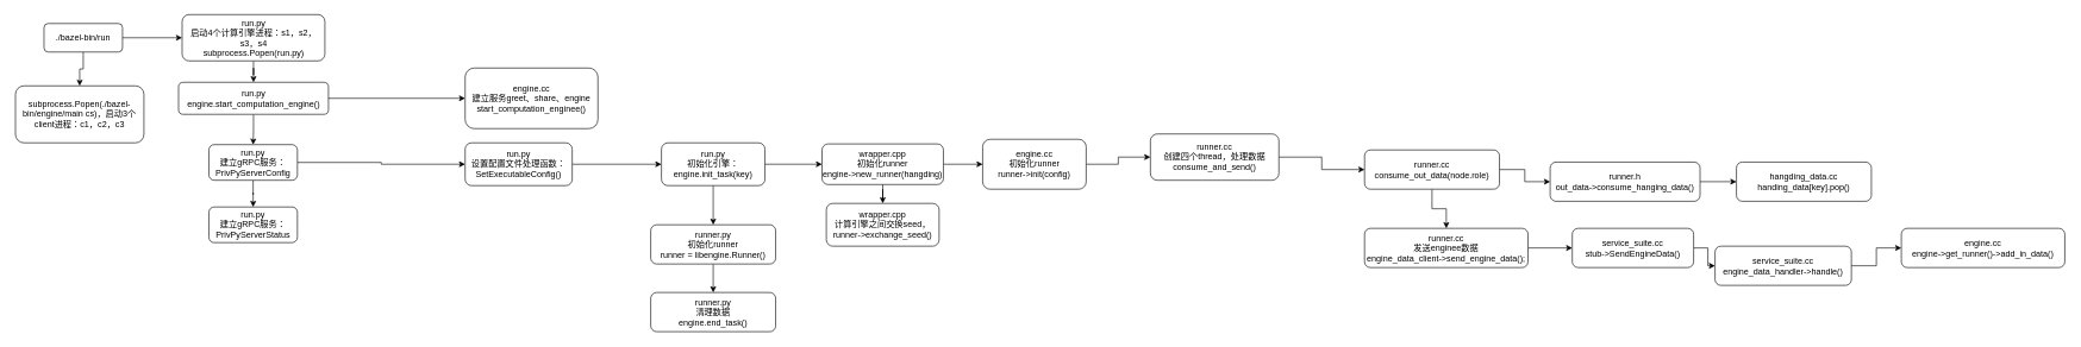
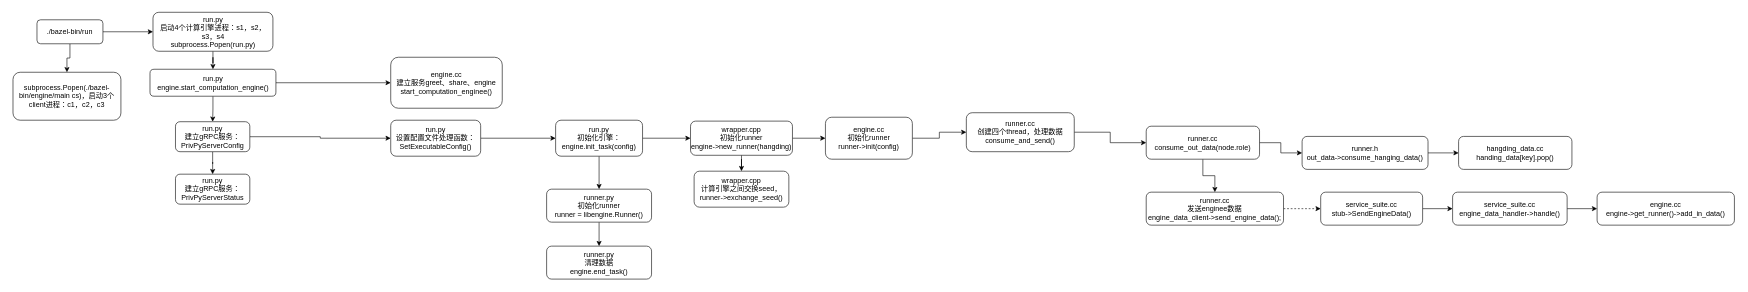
  <mxCell id="0" />
  <mxCell id="1" parent="0" />
  <mxCell id="2" value="" style="edgeStyle=orthogonalEdgeStyle;rounded=0;orthogonalLoop=1;jettySize=auto;html=1;" edge="1" parent="1" source="4" target="7"><mxGeometry relative="1" as="geometry" /></mxCell>
  <mxCell id="3" value="" style="edgeStyle=orthogonalEdgeStyle;rounded=0;orthogonalLoop=1;jettySize=auto;html=1;" edge="1" parent="1" source="4" target="5"><mxGeometry relative="1" as="geometry" /></mxCell>
  <mxCell id="4" value="./bazel-bin/run" style="shape=ext;rounded=1;html=1;whiteSpace=wrap;" vertex="1" parent="1"><mxGeometry x="60" y="32.5" width="110" height="40" as="geometry" /></mxCell>
  <mxCell id="5" value="&lt;span lang=&quot;EN-US&quot;&gt;subprocess.Popen(./bazel-bin/engine/main cs)，启动3个client进程：c1，c2，c3&lt;br&gt;&lt;/span&gt;" style="shape=ext;rounded=1;html=1;whiteSpace=wrap;" vertex="1" parent="1"><mxGeometry x="20" y="120" width="180" height="80" as="geometry" /></mxCell>
  <mxCell id="6" value="" style="edgeStyle=orthogonalEdgeStyle;rounded=0;orthogonalLoop=1;jettySize=auto;html=1;entryX=0.5;entryY=0;entryDx=0;entryDy=0;" edge="1" parent="1" source="7" target="10"><mxGeometry relative="1" as="geometry"><mxPoint x="333" y="282.5" as="targetPoint" /></mxGeometry></mxCell>
  <mxCell id="7" value="run.py&lt;br&gt;启动4个计算引擎进程：s1，s2，s3，s4&lt;br&gt;subprocess.Popen(run.py)&lt;br&gt;" style="shape=ext;rounded=1;html=1;whiteSpace=wrap;" vertex="1" parent="1"><mxGeometry x="253.5" y="20" width="200" height="65" as="geometry" /></mxCell>
  <mxCell id="8" value="" style="edgeStyle=orthogonalEdgeStyle;rounded=0;orthogonalLoop=1;jettySize=auto;html=1;" edge="1" parent="1" source="10" target="11"><mxGeometry relative="1" as="geometry" /></mxCell>
  <mxCell id="9" value="" style="edgeStyle=orthogonalEdgeStyle;rounded=0;orthogonalLoop=1;jettySize=auto;html=1;" edge="1" parent="1" source="10" target="14"><mxGeometry relative="1" as="geometry" /></mxCell>
  <mxCell id="10" value="run.py&lt;br&gt;engine.start_computation_engine()&lt;br&gt;" style="shape=ext;rounded=1;html=1;whiteSpace=wrap;" vertex="1" parent="1"><mxGeometry x="248.5" y="115" width="210" height="45" as="geometry" /></mxCell>
  <mxCell id="11" value="engine.cc&lt;br&gt;建立服务greet、share、engine&lt;br&gt;start_computation_enginee()&lt;br&gt;" style="shape=ext;rounded=1;html=1;whiteSpace=wrap;" vertex="1" parent="1"><mxGeometry x="650" y="95" width="186" height="85" as="geometry" /></mxCell>
  <mxCell id="12" value="" style="edgeStyle=orthogonalEdgeStyle;rounded=0;orthogonalLoop=1;jettySize=auto;html=1;" edge="1" parent="1" source="14" target="44"><mxGeometry relative="1" as="geometry" /></mxCell>
  <mxCell id="13" value="" style="edgeStyle=orthogonalEdgeStyle;rounded=0;orthogonalLoop=1;jettySize=auto;html=1;" edge="1" parent="1" source="14" target="16"><mxGeometry relative="1" as="geometry" /></mxCell>
  <mxCell id="14" value="run.py&lt;br&gt;建立gRPC服务：&lt;span&gt;PrivPyServerConfig&lt;/span&gt;" style="shape=ext;rounded=1;html=1;whiteSpace=wrap;" vertex="1" parent="1"><mxGeometry x="291" y="202.5" width="124" height="50" as="geometry" /></mxCell>
  <mxCell id="15" value="" style="edgeStyle=orthogonalEdgeStyle;rounded=0;orthogonalLoop=1;jettySize=auto;html=1;" edge="1" parent="1" source="16" target="19"><mxGeometry relative="1" as="geometry" /></mxCell>
  <mxCell id="16" value="&lt;span lang=&quot;EN-US&quot;&gt;run.py&lt;br&gt;设置配置文件处理函数：SetExecutableConfig()&lt;/span&gt;&lt;br&gt;" style="shape=ext;rounded=1;html=1;whiteSpace=wrap;" vertex="1" parent="1"><mxGeometry x="650" y="200" width="150" height="60" as="geometry" /></mxCell>
  <mxCell id="17" value="" style="edgeStyle=orthogonalEdgeStyle;rounded=0;orthogonalLoop=1;jettySize=auto;html=1;" edge="1" parent="1" source="19" target="42"><mxGeometry relative="1" as="geometry" /></mxCell>
  <mxCell id="18" value="" style="edgeStyle=orthogonalEdgeStyle;rounded=0;orthogonalLoop=1;jettySize=auto;html=1;" edge="1" parent="1" source="19" target="22"><mxGeometry relative="1" as="geometry" /></mxCell>
- <mxCell id="19" value="&lt;span lang=&quot;EN-US&quot;&gt;run.py&lt;br&gt;初始化引擎：engine.init_task(key)&lt;/span&gt;&lt;br&gt;" style="shape=ext;rounded=1;html=1;whiteSpace=wrap;" vertex="1" parent="1"><mxGeometry x="925" y="200" width="145" height="60" as="geometry" /></mxCell>
+ <mxCell id="19" value="&lt;span lang=&quot;EN-US&quot;&gt;run.py&lt;br&gt;初始化引擎：engine.init_task(config)&lt;/span&gt;&lt;br&gt;" style="shape=ext;rounded=1;html=1;whiteSpace=wrap;" vertex="1" parent="1"><mxGeometry x="925" y="200" width="145" height="60" as="geometry" /></mxCell>
  <mxCell id="20" value="" style="edgeStyle=orthogonalEdgeStyle;rounded=0;orthogonalLoop=1;jettySize=auto;html=1;" edge="1" parent="1" source="22" target="25"><mxGeometry relative="1" as="geometry" /></mxCell>
  <mxCell id="21" value="" style="edgeStyle=orthogonalEdgeStyle;rounded=0;orthogonalLoop=1;jettySize=auto;html=1;" edge="1" parent="1" source="22" target="23"><mxGeometry relative="1" as="geometry" /></mxCell>
  <mxCell id="22" value="wrapper.cpp&lt;br&gt;初始化runner&lt;br&gt;&lt;span lang=&quot;EN-US&quot;&gt;engine-&amp;gt;new_runner(hangding)&lt;/span&gt;" style="shape=ext;rounded=1;html=1;whiteSpace=wrap;" vertex="1" parent="1"><mxGeometry x="1150" y="201.5" width="170" height="57" as="geometry" /></mxCell>
  <mxCell id="23" value="wrapper.cpp&lt;br&gt;计算引擎之间交换seed，&lt;br&gt;&lt;span lang=&quot;EN-US&quot;&gt;runner-&amp;gt;exchange_seed()&lt;/span&gt;" style="shape=ext;rounded=1;html=1;whiteSpace=wrap;" vertex="1" parent="1"><mxGeometry x="1156" y="285" width="158" height="60" as="geometry" /></mxCell>
  <mxCell id="24" value="" style="edgeStyle=orthogonalEdgeStyle;rounded=0;orthogonalLoop=1;jettySize=auto;html=1;" edge="1" parent="1" source="25" target="27"><mxGeometry relative="1" as="geometry" /></mxCell>
  <mxCell id="25" value="&lt;span lang=&quot;EN-US&quot;&gt;engine.cc&lt;br&gt;初始化runner&lt;br&gt;runner-&amp;gt;init(config)&lt;/span&gt;&lt;br&gt;" style="shape=ext;rounded=1;html=1;whiteSpace=wrap;" vertex="1" parent="1"><mxGeometry x="1375" y="195" width="145" height="70" as="geometry" /></mxCell>
  <mxCell id="26" value="" style="edgeStyle=orthogonalEdgeStyle;rounded=0;orthogonalLoop=1;jettySize=auto;html=1;" edge="1" parent="1" source="27" target="30"><mxGeometry relative="1" as="geometry" /></mxCell>
  <mxCell id="27" value="&lt;span lang=&quot;EN-US&quot;&gt;runner.cc&lt;br&gt;创建四个thread，处理数据&lt;/span&gt;&lt;span&gt;consume_and_send()&lt;/span&gt;" style="shape=ext;rounded=1;html=1;whiteSpace=wrap;" vertex="1" parent="1"><mxGeometry x="1610" y="187.5" width="180" height="65" as="geometry" /></mxCell>
  <mxCell id="28" value="" style="edgeStyle=orthogonalEdgeStyle;rounded=0;orthogonalLoop=1;jettySize=auto;html=1;" edge="1" parent="1" source="30" target="35"><mxGeometry relative="1" as="geometry" /></mxCell>
  <mxCell id="29" value="" style="edgeStyle=orthogonalEdgeStyle;rounded=0;orthogonalLoop=1;jettySize=auto;html=1;" edge="1" parent="1" source="30" target="32"><mxGeometry relative="1" as="geometry" /></mxCell>
  <mxCell id="30" value="runner.cc&lt;br&gt;&lt;span&gt;consume_out_data(node.role)&lt;/span&gt;" style="shape=ext;rounded=1;html=1;whiteSpace=wrap;" vertex="1" parent="1"><mxGeometry x="1910" y="210" width="189" height="55" as="geometry" /></mxCell>
  <mxCell id="31" value="" style="edgeStyle=orthogonalEdgeStyle;rounded=0;orthogonalLoop=1;jettySize=auto;html=1;" edge="1" parent="1" source="32" target="33"><mxGeometry relative="1" as="geometry" /></mxCell>
  <mxCell id="32" value="runner.h&lt;br&gt;&lt;span&gt;out_data-&amp;gt;consume_hanging_data()&lt;/span&gt;" style="shape=ext;rounded=1;html=1;whiteSpace=wrap;" vertex="1" parent="1"><mxGeometry x="2170" y="227" width="210" height="55" as="geometry" /></mxCell>
  <mxCell id="33" value="hangding_data.cc&lt;br&gt;handing_data[key].pop()&lt;br&gt;" style="shape=ext;rounded=1;html=1;whiteSpace=wrap;" vertex="1" parent="1"><mxGeometry x="2431" y="227" width="189" height="55" as="geometry" /></mxCell>
- <mxCell id="34" value="" style="edgeStyle=orthogonalEdgeStyle;rounded=0;orthogonalLoop=1;jettySize=auto;html=1;" edge="1" parent="1" source="35" target="37"><mxGeometry relative="1" as="geometry" /></mxCell>
+ <mxCell id="34" value="" style="edgeStyle=orthogonalEdgeStyle;rounded=0;orthogonalLoop=1;jettySize=auto;html=1;dashed=1;" edge="1" parent="1" source="35" target="37"><mxGeometry relative="1" as="geometry" /></mxCell>
  <mxCell id="35" value="runner.cc&lt;br&gt;发送enginee数据&lt;br&gt;&lt;span&gt;engine_data_client&lt;/span&gt;&lt;span&gt;-&amp;gt;&lt;/span&gt;&lt;span&gt;send_engine_data(&lt;/span&gt;&lt;span&gt;);&lt;/span&gt;&lt;span&gt;&lt;br&gt;&lt;/span&gt;" style="shape=ext;rounded=1;html=1;whiteSpace=wrap;" vertex="1" parent="1"><mxGeometry x="1910" y="320" width="229" height="55" as="geometry" /></mxCell>
  <mxCell id="36" value="" style="edgeStyle=orthogonalEdgeStyle;rounded=0;orthogonalLoop=1;jettySize=auto;html=1;" edge="1" parent="1" source="37" target="39"><mxGeometry relative="1" as="geometry" /></mxCell>
  <mxCell id="37" value="&lt;span&gt;service_suite.cc&lt;br&gt;stub-&amp;gt;SendEngineData()&lt;br&gt;&lt;/span&gt;" style="shape=ext;rounded=1;html=1;whiteSpace=wrap;" vertex="1" parent="1"><mxGeometry x="2201" y="320" width="170" height="55" as="geometry" /></mxCell>
  <mxCell id="38" value="" style="edgeStyle=orthogonalEdgeStyle;rounded=0;orthogonalLoop=1;jettySize=auto;html=1;" edge="1" parent="1" source="39" target="40"><mxGeometry relative="1" as="geometry" /></mxCell>
- <mxCell id="39" value="&lt;span&gt;service_suite.cc&lt;br&gt;engine_data_handler-&amp;gt;handle()&lt;br&gt;&lt;/span&gt;" style="shape=ext;rounded=1;html=1;whiteSpace=wrap;" vertex="1" parent="1"><mxGeometry x="2401" y="345" width="191" height="55" as="geometry" /></mxCell>
+ <mxCell id="39" value="&lt;span&gt;service_suite.cc&lt;br&gt;engine_data_handler-&amp;gt;handle()&lt;br&gt;&lt;/span&gt;" style="shape=ext;rounded=1;html=1;whiteSpace=wrap;" vertex="1" parent="1"><mxGeometry x="2421" y="320" width="191" height="55" as="geometry" /></mxCell>
  <mxCell id="40" value="&lt;span&gt;engine.cc&lt;br&gt;engine-&amp;gt;get_runner()-&amp;gt;add_in_data()&lt;br&gt;&lt;/span&gt;" style="shape=ext;rounded=1;html=1;whiteSpace=wrap;" vertex="1" parent="1"><mxGeometry x="2662" y="320" width="229" height="55" as="geometry" /></mxCell>
  <mxCell id="41" value="" style="edgeStyle=orthogonalEdgeStyle;rounded=0;orthogonalLoop=1;jettySize=auto;html=1;" edge="1" parent="1" source="42" target="43"><mxGeometry relative="1" as="geometry" /></mxCell>
  <mxCell id="42" value="&lt;span lang=&quot;EN-US&quot;&gt;runner.py&lt;br&gt;初始化runner&lt;br&gt;&lt;/span&gt;&lt;span lang=&quot;EN-US&quot;&gt;runner = libengine.Runner()&lt;/span&gt;&lt;br&gt;" style="shape=ext;rounded=1;html=1;whiteSpace=wrap;" vertex="1" parent="1"><mxGeometry x="910" y="315" width="175" height="55" as="geometry" /></mxCell>
  <mxCell id="43" value="&lt;span lang=&quot;EN-US&quot;&gt;runner.py&lt;br&gt;&lt;/span&gt;清理数据&lt;br&gt;engine.end_task()&lt;br&gt;" style="shape=ext;rounded=1;html=1;whiteSpace=wrap;" vertex="1" parent="1"><mxGeometry x="910" y="410" width="175" height="55" as="geometry" /></mxCell>
  <mxCell id="44" value="run.py&lt;br&gt;建立gRPC服务：&lt;span&gt;PrivPyServerStatus&lt;/span&gt;" style="shape=ext;rounded=1;html=1;whiteSpace=wrap;" vertex="1" parent="1"><mxGeometry x="291" y="290" width="124" height="50" as="geometry" /></mxCell>
